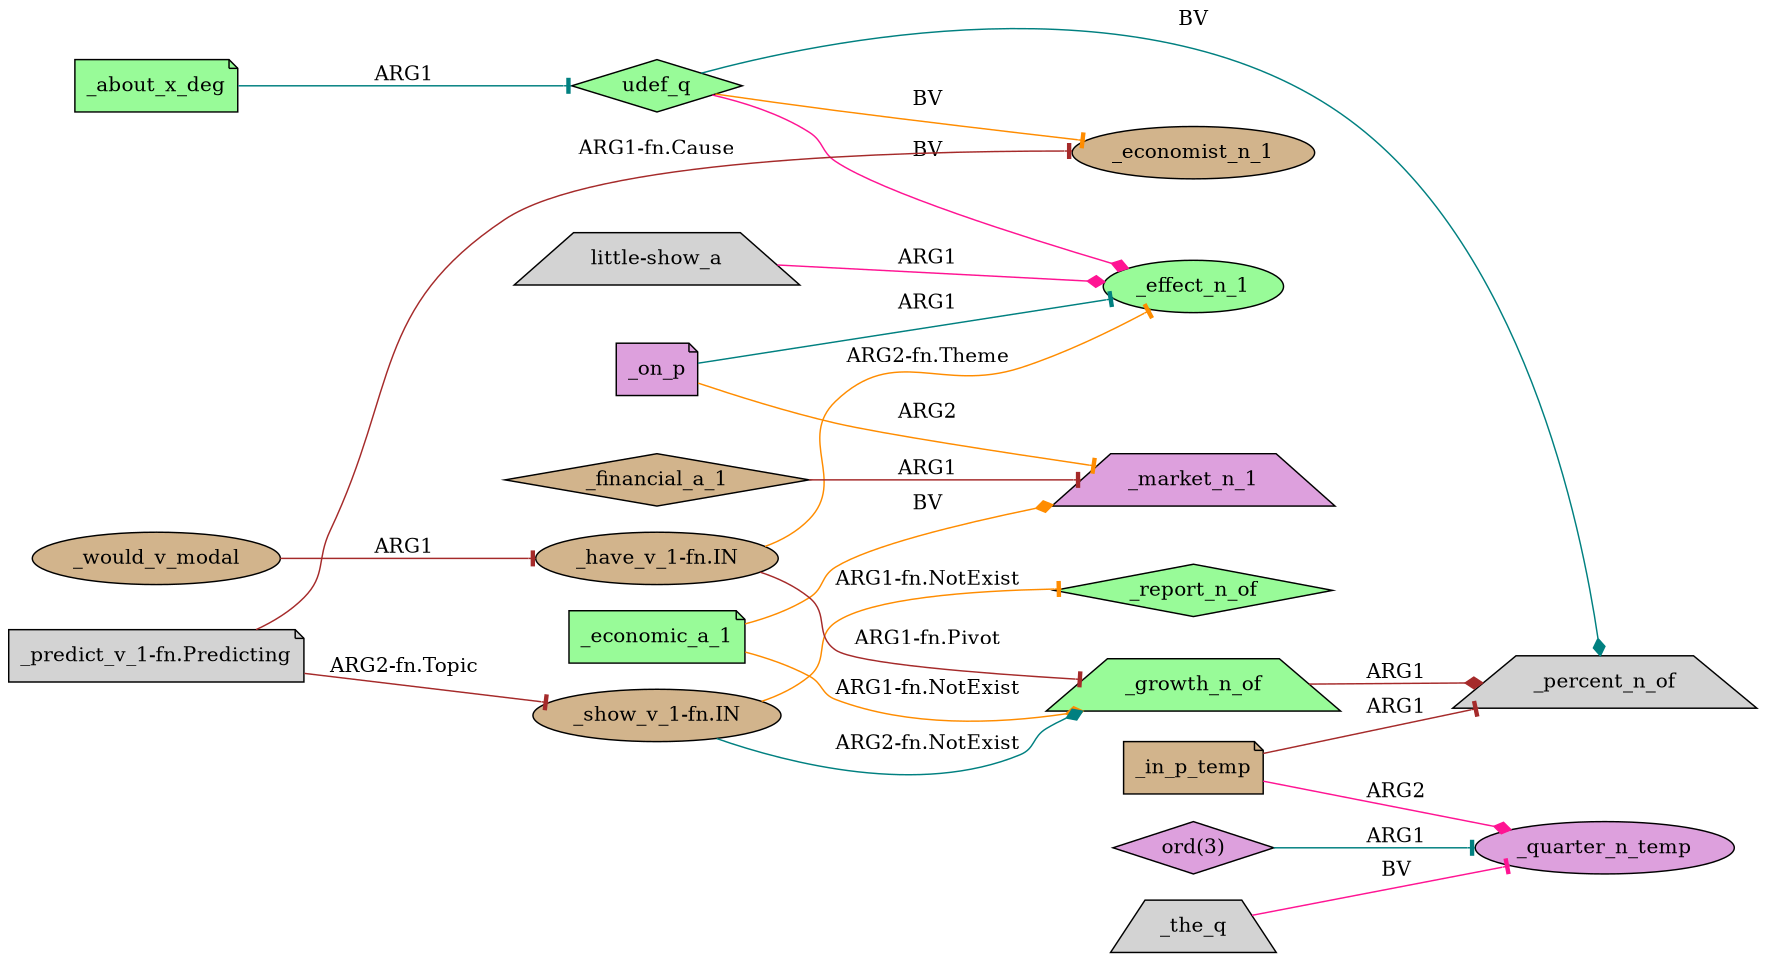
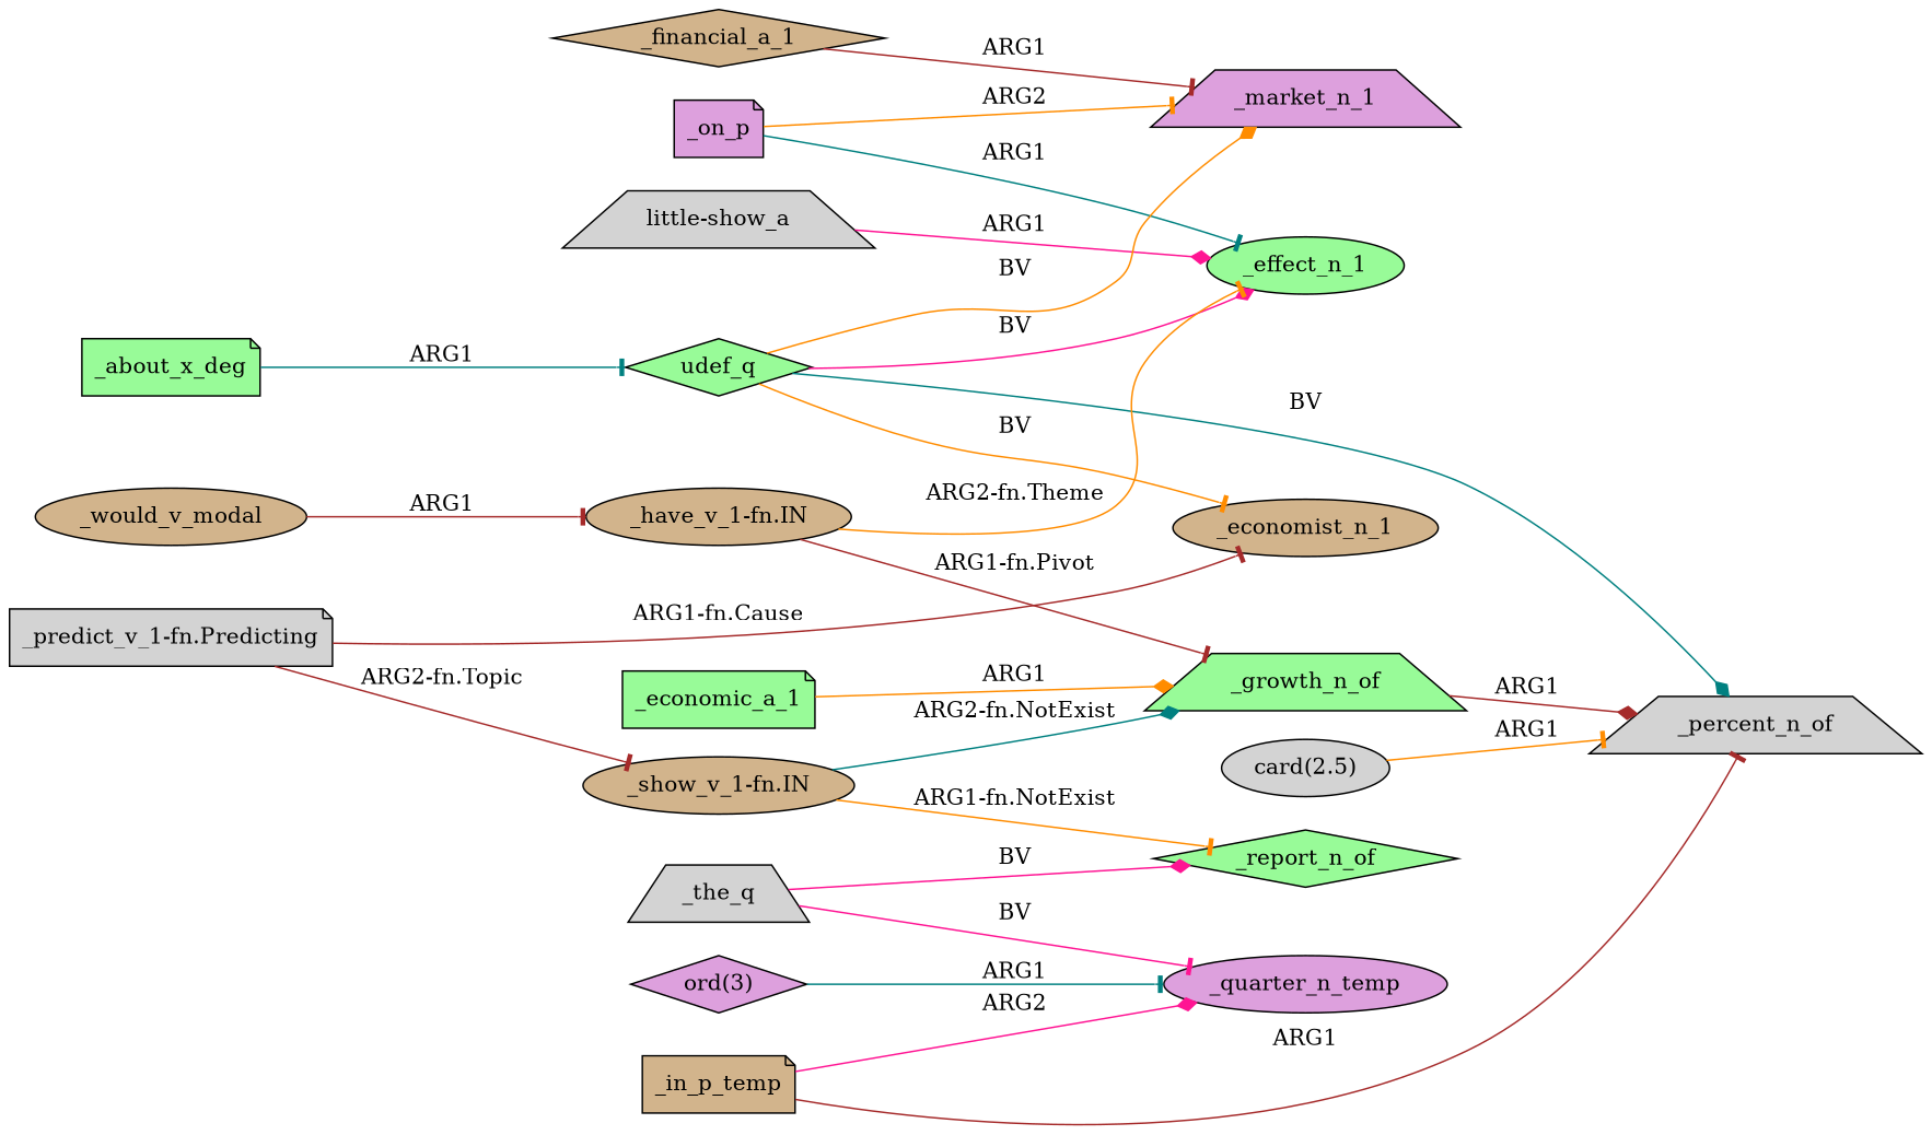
  digraph {
    rankdir=LR
    node [fillcolor=palegreen shape=ellipse style=filled]
    edge [arrowhead=tee color=brown]
    n1 [fillcolor=lightgrey label="little-show_a" shape=trapezium]
    _effect_n_1
    _growth_n_of [shape=trapezium]
    _percent_n_of [fillcolor=lightgrey shape=trapezium]
    _economic_a_1 [shape=note]
    _the_q [fillcolor=lightgrey shape=trapezium]
    _quarter_n_temp [fillcolor=plum]
    _report_n_of [shape=diamond]
    _in_p_temp [fillcolor=tan shape=note]
    _on_p [fillcolor=plum shape=note]
    _market_n_1 [fillcolor=plum shape=trapezium]
    "_show_v_1-fn.IN" [fillcolor=tan]
    udef_q [shape=diamond]
    _economist_n_1 [fillcolor=tan]
    "_have_v_1-fn.IN" [fillcolor=tan]
    _about_x_deg [shape=note]
+   "card(2.5)" [fillcolor=lightgrey]
    _financial_a_1 [fillcolor=tan shape=diamond]
    "ord(3)" [fillcolor=plum shape=diamond]
    _would_v_modal [fillcolor=tan]
    "_predict_v_1-fn.Predicting" [fillcolor=lightgrey shape=note]
    n1 -> _effect_n_1 [arrowhead=diamond color=deeppink label=ARG1]
    _growth_n_of -> _percent_n_of [arrowhead=diamond label=ARG1]
-   _economic_a_1 -> _growth_n_of [arrowhead=diamond color=darkorange label="ARG1-fn.NotExist"]
+   _economic_a_1 -> _growth_n_of [arrowhead=diamond color=darkorange label=ARG1]
    _the_q -> _quarter_n_temp [color=deeppink label=BV]
+   _the_q -> _report_n_of [arrowhead=diamond color=deeppink label=BV]
    _in_p_temp -> _percent_n_of [label=ARG1]
    _in_p_temp -> _quarter_n_temp [arrowhead=diamond color=deeppink label=ARG2]
    _on_p -> _effect_n_1 [color=teal label=ARG1]
    _on_p -> _market_n_1 [color=darkorange label=ARG2]
    "_show_v_1-fn.IN" -> _growth_n_of [arrowhead=diamond color=teal label="ARG2-fn.NotExist"]
    "_show_v_1-fn.IN" -> _report_n_of [color=darkorange label="ARG1-fn.NotExist"]
    udef_q -> _effect_n_1 [arrowhead=diamond color=deeppink label=BV]
    udef_q -> _percent_n_of [arrowhead=diamond color=teal label=BV]
-   _economic_a_1 -> _market_n_1 [arrowhead=diamond color=darkorange label=BV]
+   udef_q -> _market_n_1 [arrowhead=diamond color=darkorange label=BV]
    udef_q -> _economist_n_1 [color=darkorange label=BV]
    "_have_v_1-fn.IN" -> _effect_n_1 [color=darkorange label="ARG2-fn.Theme"]
    "_have_v_1-fn.IN" -> _growth_n_of [label="ARG1-fn.Pivot"]
    _about_x_deg -> udef_q [color=teal label=ARG1]
+   "card(2.5)" -> _percent_n_of [color=darkorange label=ARG1]
    _financial_a_1 -> _market_n_1 [label=ARG1]
    "ord(3)" -> _quarter_n_temp [color=teal label=ARG1]
    _would_v_modal -> "_have_v_1-fn.IN" [label=ARG1]
    "_predict_v_1-fn.Predicting" -> "_show_v_1-fn.IN" [label="ARG2-fn.Topic"]
    "_predict_v_1-fn.Predicting" -> _economist_n_1 [label="ARG1-fn.Cause"]
  }
